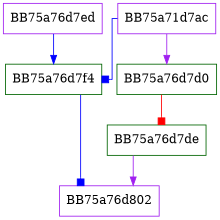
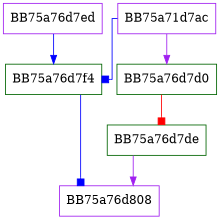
  digraph {
    splines=ortho
    node [color=purple shape=box]
    edge [arrowhead=box color=blue]
    n1 [label=BB75a71d7ac]
    BB75a76d7f4 [color=darkgreen]
    BB75a76d7d0 [color=darkgreen]
-   BB75a76d802
+   BB75a76d802 [label=BB75a76d808]
    BB75a76d7de [color=darkgreen]
    BB75a76d7ed
    n1 -> BB75a76d7f4
    n1 -> BB75a76d7d0 [arrowhead=normal color=purple]
    BB75a76d7f4 -> BB75a76d802
    BB75a76d7d0 -> BB75a76d7de [color=red]
    BB75a76d7de -> BB75a76d802 [arrowhead=normal color=purple]
    BB75a76d7ed -> BB75a76d7f4 [arrowhead=normal]
  }
